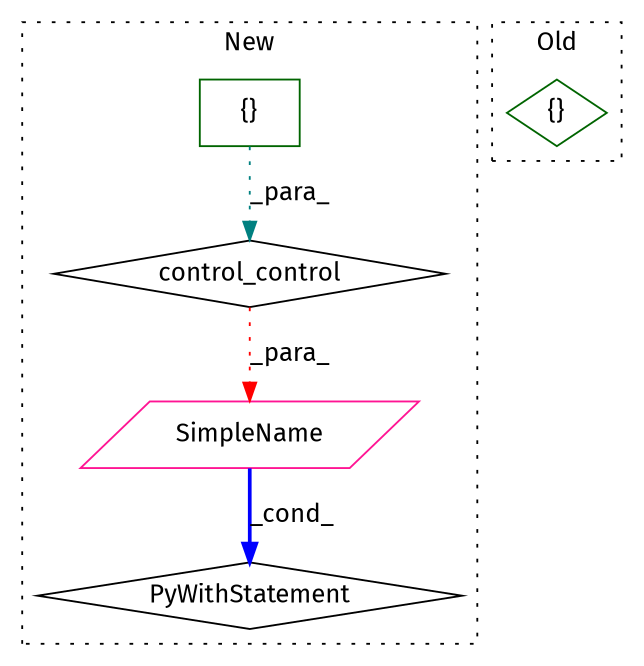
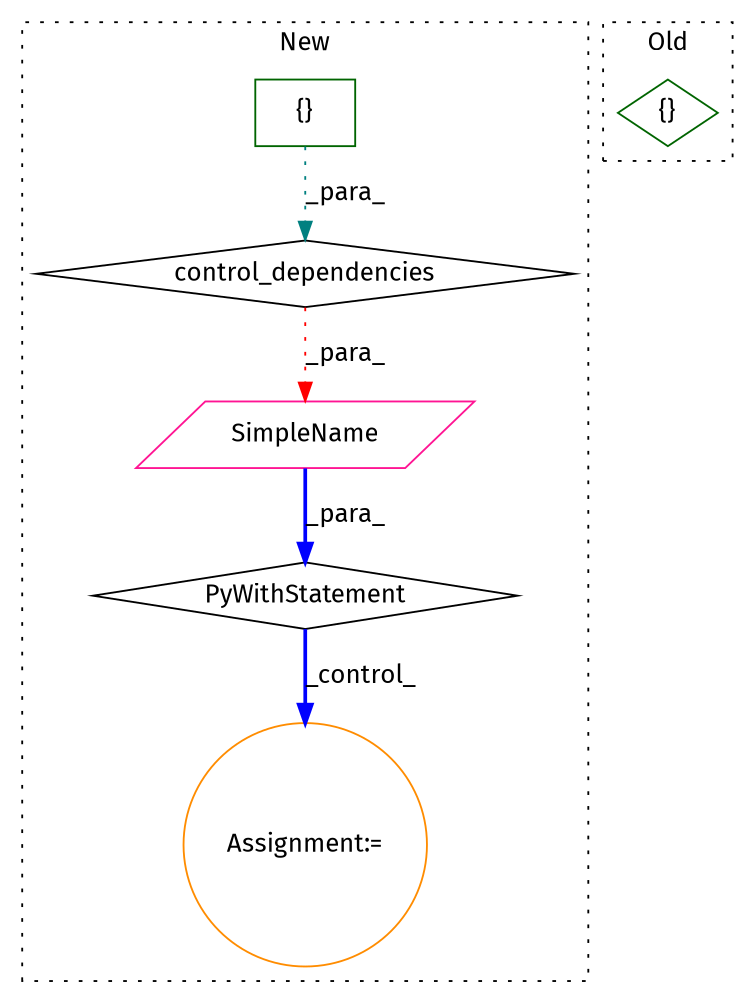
  digraph {
    fontname="Fira Sans"
    node [a=4 color=black fontname="Fira Sans" l="1,1" shape=diamond]
    edge [color=blue fontname="Fira Sans" style=dotted]
-   n1 [a=32 l="21,1" label=control_control s="13201,13252"]
+   n1 [a=32 l="21,1" label=control_dependencies s="13201,13252"]
    n2 [a=104 l="10,2" label=PyWithStatement s="13180,13253"]
+   n3 [a=7 color=darkorange l=1 label="Assignment:=" s=13269 shape=circle]
    n4 [a=42 color=deeppink label=SimpleName shape=parallelogram l=""]
    n5 [color=darkgreen label="{}" s="13231,13251" shape=box]
    n6 [color=darkgreen label="{}" s="14049,14112"]
    subgraph cluster_1 {
      label=New
      style=dotted
      n1
      n2
+     n3
      n4
      n5
    }
    subgraph cluster_2 {
      label=Old
      style=dotted
      n6
    }
    n1 -> n4 [color=red label=_para_]
-   n4 -> n2 [label=_cond_ style=bold]
+   n2 -> n3 [label=_control_ style=bold]
+   n4 -> n2 [label=_para_ style=bold]
    n5 -> n1 [color=teal label=_para_]
  }
